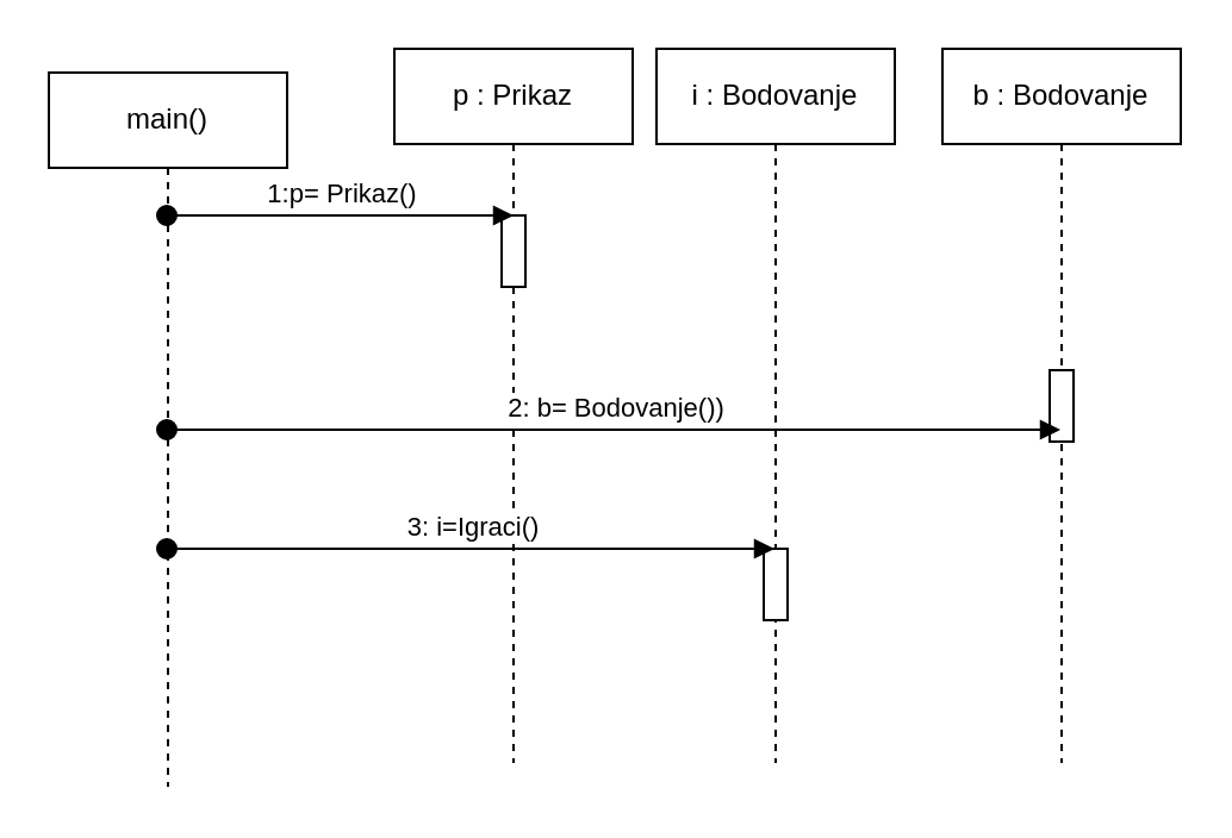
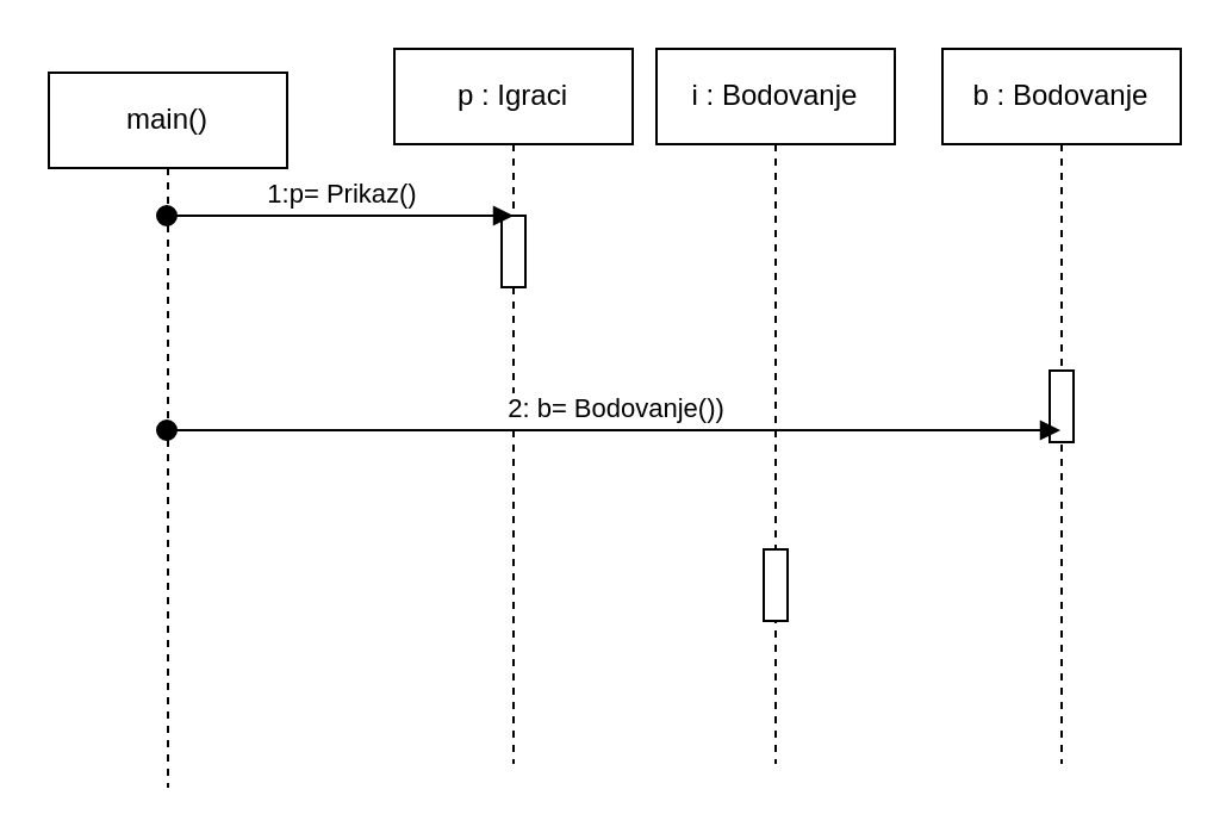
  <mxCell id="0" />
  <mxCell id="1" parent="0" />
  <mxCell id="2" value="main()" style="shape=umlLifeline;perimeter=lifelinePerimeter;whiteSpace=wrap;html=1;container=1;collapsible=0;recursiveResize=0;outlineConnect=0;" parent="1" vertex="1"><mxGeometry x="20" y="30" width="100" height="300" as="geometry" /></mxCell>
- <mxCell id="3" value="p : Prikaz" style="shape=umlLifeline;perimeter=lifelinePerimeter;whiteSpace=wrap;html=1;container=1;collapsible=0;recursiveResize=0;outlineConnect=0;" parent="1" vertex="1"><mxGeometry x="165" y="20" width="100" height="300" as="geometry" /></mxCell>
+ <mxCell id="3" value="p : Igraci" style="shape=umlLifeline;perimeter=lifelinePerimeter;whiteSpace=wrap;html=1;container=1;collapsible=0;recursiveResize=0;outlineConnect=0;" parent="1" vertex="1"><mxGeometry x="165" y="20" width="100" height="300" as="geometry" /></mxCell>
  <mxCell id="4" value="" style="html=1;points=[];perimeter=orthogonalPerimeter;" parent="3" vertex="1"><mxGeometry x="45" y="70" width="10" height="30" as="geometry" /></mxCell>
  <mxCell id="5" value="b : Bodovanje" style="shape=umlLifeline;perimeter=lifelinePerimeter;whiteSpace=wrap;html=1;container=1;collapsible=0;recursiveResize=0;outlineConnect=0;" parent="1" vertex="1"><mxGeometry x="395" y="20" width="100" height="300" as="geometry" /></mxCell>
  <mxCell id="6" value="" style="html=1;points=[];perimeter=orthogonalPerimeter;" parent="5" vertex="1"><mxGeometry x="45" y="135" width="10" height="30" as="geometry" /></mxCell>
  <mxCell id="7" value="i : Bodovanje" style="shape=umlLifeline;perimeter=lifelinePerimeter;whiteSpace=wrap;html=1;container=1;collapsible=0;recursiveResize=0;outlineConnect=0;" parent="1" vertex="1"><mxGeometry x="275" y="20" width="100" height="300" as="geometry" /></mxCell>
  <mxCell id="8" value="" style="html=1;points=[];perimeter=orthogonalPerimeter;" parent="7" vertex="1"><mxGeometry x="45" y="210" width="10" height="30" as="geometry" /></mxCell>
  <mxCell id="9" value="1:p= Prikaz()" style="html=1;verticalAlign=bottom;startArrow=oval;endArrow=block;startSize=8;" parent="1" source="2" edge="1"><mxGeometry relative="1" as="geometry"><mxPoint x="94.5" y="90" as="sourcePoint" /><mxPoint x="215" y="90" as="targetPoint" /><Array as="points"><mxPoint x="205" y="90" /></Array></mxGeometry></mxCell>
  <mxCell id="10" value="2: b= Bodovanje())" style="html=1;verticalAlign=bottom;startArrow=oval;endArrow=block;startSize=8;" parent="1" source="2" target="5" edge="1"><mxGeometry relative="1" as="geometry"><mxPoint x="94.5" y="160" as="sourcePoint" /><mxPoint x="215" y="160" as="targetPoint" /></mxGeometry></mxCell>
- <mxCell id="11" value="3: i=Igraci()" style="html=1;verticalAlign=bottom;startArrow=oval;endArrow=block;startSize=8;" parent="1" source="2" target="7" edge="1"><mxGeometry relative="1" as="geometry"><mxPoint x="75" y="230" as="sourcePoint" /><Array as="points"><mxPoint x="195" y="230" /></Array></mxGeometry></mxCell>
